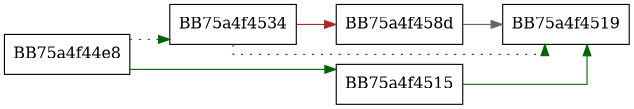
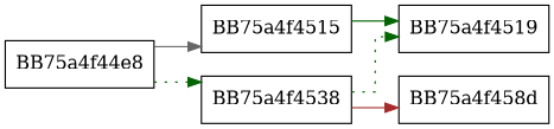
  digraph {
    rankdir=LR
    splines=ortho
    node [shape=box]
    edge [color=darkgreen style=solid]
    BB75a4f44e8
-   BB75a4f4534
+   BB75a4f4534 [label=BB75a4f4538]
    BB75a4f4515
    BB75a4f4519
    n5 [label=BB75a4f458d]
    BB75a4f44e8 -> BB75a4f4534 [style=dotted]
-   BB75a4f44e8 -> BB75a4f4515
+   BB75a4f44e8 -> BB75a4f4515 [color=gray40]
    BB75a4f4534 -> BB75a4f4519 [style=dotted]
    BB75a4f4534 -> n5 [color=brown]
    BB75a4f4515 -> BB75a4f4519
-   n5 -> BB75a4f4519 [color=gray40]
  }
